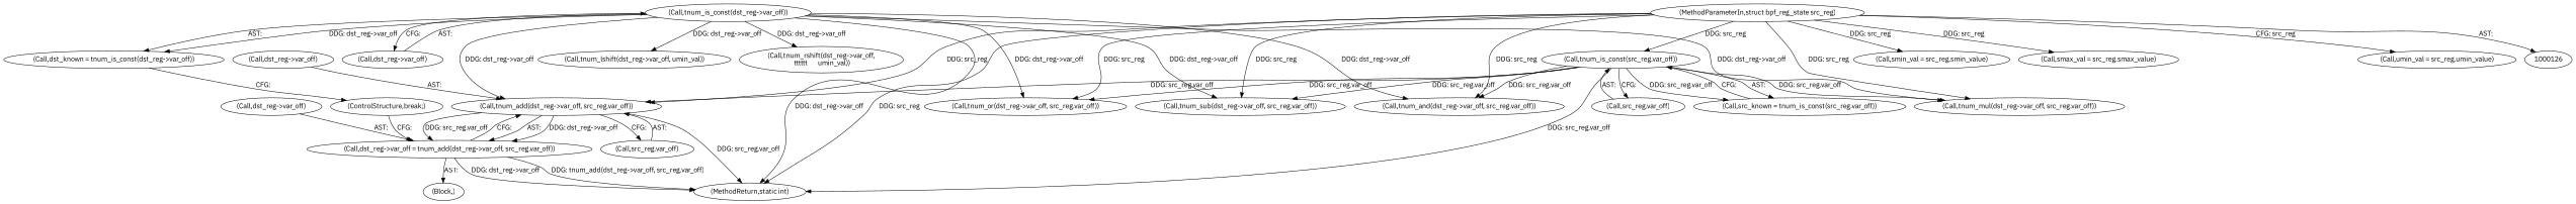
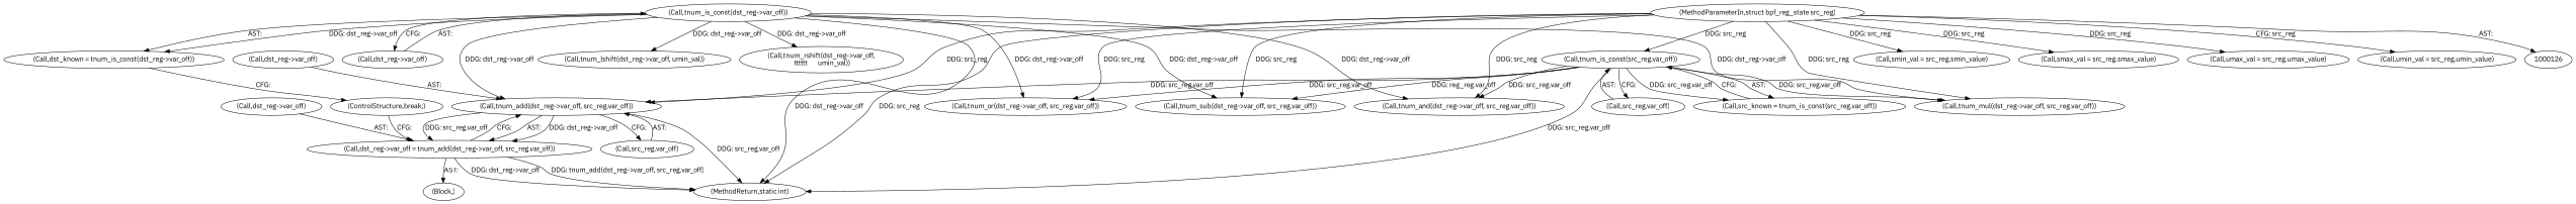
  digraph {
    fontname="IBM Plex Sans"
    node [fontname="IBM Plex Sans"]
    edge [fontname="IBM Plex Sans"]
    n1 [label="(Call,tnum_add(dst_reg->var_off, src_reg.var_off))"]
    n2 [label="(Call,dst_reg->var_off = tnum_add(dst_reg->var_off, src_reg.var_off))"]
    n3 [label="(MethodReturn,static int)"]
    n4 [label="(Call,src_reg.var_off)"]
    n5 [label="(Block,)"]
    n6 [label="(Call,tnum_is_const(dst_reg->var_off))"]
    n7 [label="(Call,dst_reg->var_off)"]
    n8 [label="(Call,tnum_lshift(dst_reg->var_off, umin_val))"]
    n9 [label="(Call,tnum_or(dst_reg->var_off, src_reg.var_off))"]
    n10 [label="(Call,dst_known = tnum_is_const(dst_reg->var_off))"]
    n11 [label="(Call,tnum_sub(dst_reg->var_off, src_reg.var_off))"]
    n12 [label="(Call,tnum_rshift(dst_reg->var_off,\n \t\t\t\t\t\t       umin_val))"]
    n13 [label="(Call,tnum_and(dst_reg->var_off, src_reg.var_off))"]
    n14 [label="(Call,tnum_mul(dst_reg->var_off, src_reg.var_off))"]
    n15 [label="(ControlStructure,break;)"]
    n16 [label="(Call,tnum_is_const(src_reg.var_off))"]
    n17 [label="(Call,src_known = tnum_is_const(src_reg.var_off))"]
    n18 [label="(Call,src_reg.var_off)"]
    n19 [label="(MethodParameterIn,struct bpf_reg_state src_reg)"]
    n20 [label="(Call,smin_val = src_reg.smin_value)"]
    n21 [label="(Call,smax_val = src_reg.smax_value)"]
+   n22 [label="(Call,umax_val = src_reg.umax_value)"]
    n23 [label="(Call,umin_val = src_reg.umin_value)"]
    1000126
    n25 [label="(Call,dst_reg->var_off)"]
    n26 [label="(Call,dst_reg->var_off)"]
    n1 -> n2 [label="AST: "]
    n1 -> n2 [label="DDG: dst_reg->var_off"]
    n1 -> n2 [label="DDG: src_reg.var_off"]
    n1 -> n3 [label="DDG: src_reg.var_off"]
    n1 -> n4 [label="CFG: "]
    n2 -> n1 [label="CFG: "]
    n2 -> n3 [label="DDG: dst_reg->var_off"]
    n2 -> n3 [label="DDG: tnum_add(dst_reg->var_off, src_reg.var_off)"]
    n2 -> n5 [label="AST: "]
    n4 -> n1 [label="AST: "]
    n6 -> n1 [label="DDG: dst_reg->var_off"]
    n6 -> n3 [label="DDG: dst_reg->var_off"]
    n6 -> n7 [label="CFG: "]
    n6 -> n8 [label="DDG: dst_reg->var_off"]
    n6 -> n9 [label="DDG: dst_reg->var_off"]
    n6 -> n10 [label="AST: "]
    n6 -> n10 [label="DDG: dst_reg->var_off"]
    n6 -> n11 [label="DDG: dst_reg->var_off"]
    n6 -> n12 [label="DDG: dst_reg->var_off"]
    n6 -> n13 [label="DDG: dst_reg->var_off"]
    n6 -> n14 [label="DDG: dst_reg->var_off"]
    n7 -> n6 [label="AST: "]
    n10 -> n15 [label="CFG: "]
    n15 -> n2 [label="CFG: "]
    n16 -> n1 [label="DDG: src_reg.var_off"]
    n16 -> n3 [label="DDG: src_reg.var_off"]
    n16 -> n9 [label="DDG: src_reg.var_off"]
-   n16 -> n11 [label="DDG: src_reg.var_off"]
+   n16 -> n11 [label="DDG: reg_reg.var_off"]
    n16 -> n13 [label="DDG: src_reg.var_off"]
    n16 -> n14 [label="DDG: src_reg.var_off"]
    n16 -> n17 [label="AST: "]
    n16 -> n17 [label="DDG: src_reg.var_off"]
    n16 -> n18 [label="CFG: "]
    n17 -> n16 [label="CFG: "]
    n18 -> n16 [label="AST: "]
    n19 -> n1 [label="DDG: src_reg"]
    n19 -> n3 [label="DDG: src_reg"]
    n19 -> n9 [label="DDG: src_reg"]
    n19 -> n11 [label="DDG: src_reg"]
    n19 -> n13 [label="DDG: src_reg"]
    n19 -> n14 [label="DDG: src_reg"]
    n19 -> n16 [label="DDG: src_reg"]
    n19 -> n20 [label="DDG: src_reg"]
    n19 -> n21 [label="DDG: src_reg"]
+   n19 -> n22 [label="DDG: src_reg"]
    n19 -> n23 [label="CFG: src_reg"]
    n19 -> 1000126 [label="AST: "]
    n25 -> n1 [label="AST: "]
    n26 -> n2 [label="AST: "]
  }
